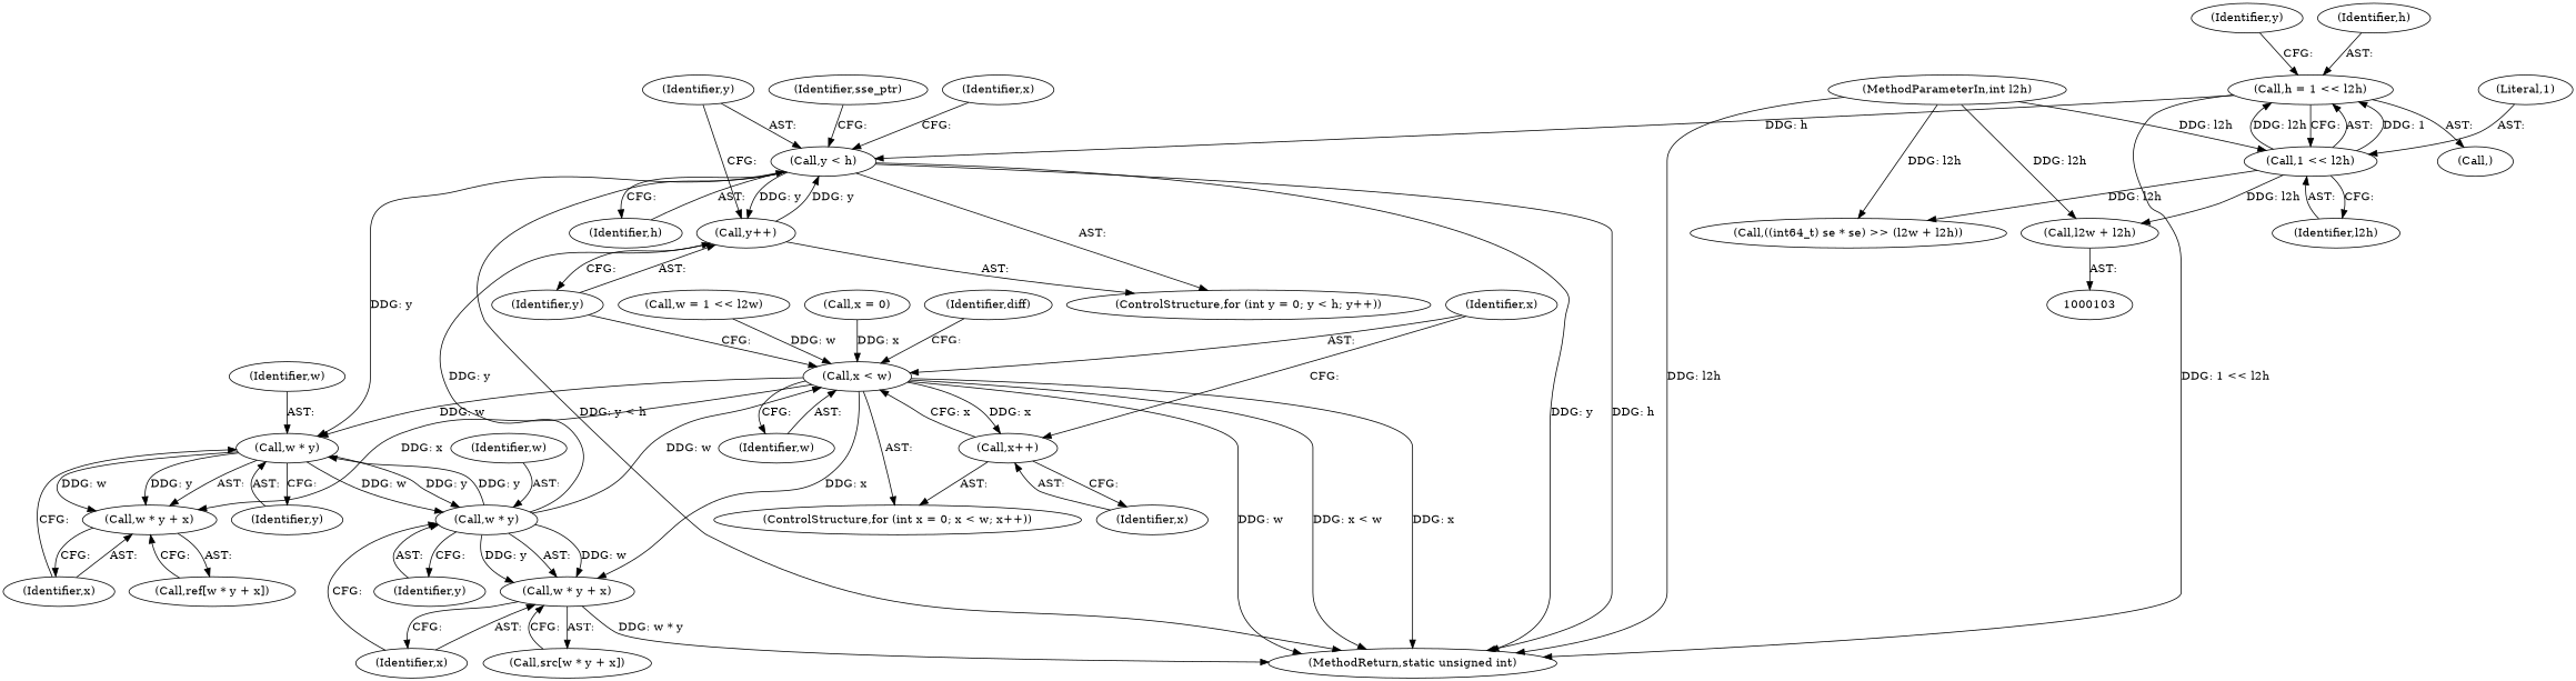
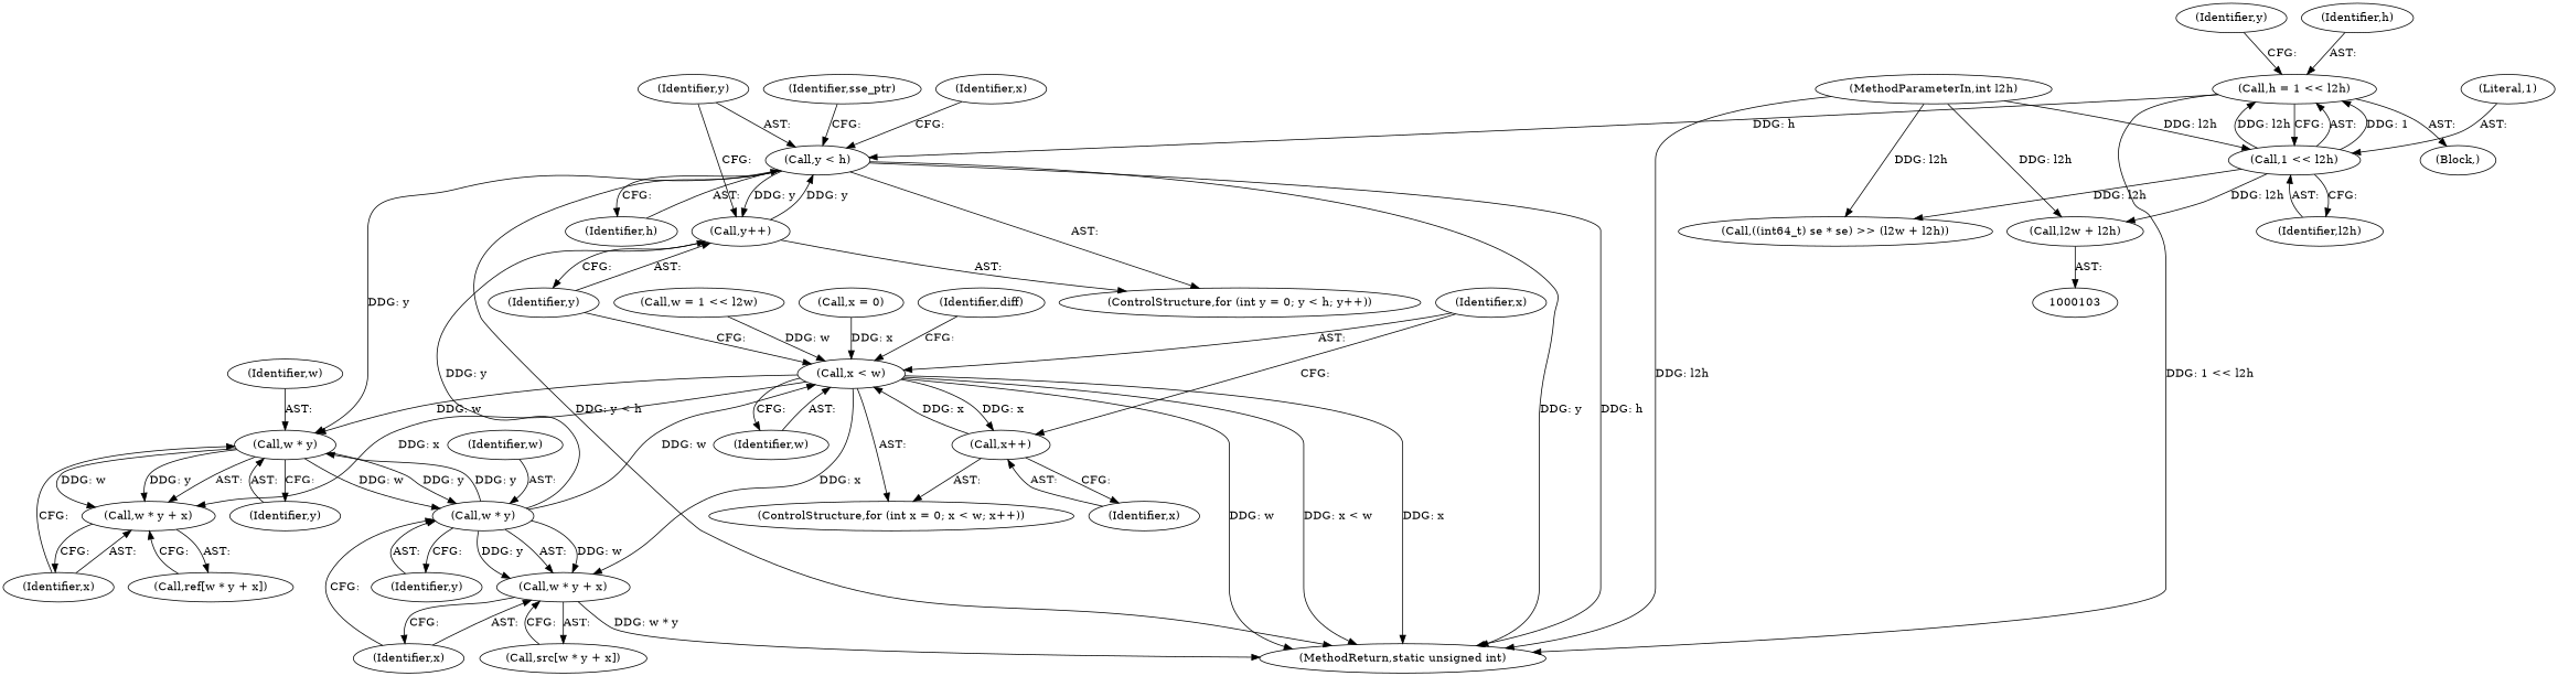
  digraph {
    n1 [label="(Call,h = 1 << l2h)"]
    n2 [label="(Call,1 << l2h)"]
    n3 [label="(Call,y < h)"]
    n4 [label="(MethodReturn,static unsigned int)"]
-   n5 [label="(Call,)"]
+   n5 [label="(Block,)"]
    n6 [label="(Call,((int64_t) se * se) >> (l2w + l2h))"]
    n7 [label="(Call,l2w + l2h)"]
    n8 [label="(Identifier,l2h)"]
    n9 [label="(Call,y++)"]
    n10 [label="(Call,w * y)"]
    n11 [label="(Identifier,h)"]
    n12 [label="(ControlStructure,for (int y = 0; y < h; y++))"]
    1000103
    n14 [label="(MethodParameterIn,int l2h)"]
    n15 [label="(Identifier,y)"]
    n16 [label="(Call,w * y + x)"]
    n17 [label="(Call,w * y)"]
    n18 [label="(Identifier,y)"]
    n19 [label="(Call,x < w)"]
    n20 [label="(Identifier,x)"]
    n21 [label="(Call,ref[w * y + x])"]
    n22 [label="(Call,w * y + x)"]
    n23 [label="(Identifier,y)"]
    n24 [label="(Call,x++)"]
    n25 [label="(ControlStructure,for (int x = 0; x < w; x++))"]
    n26 [label="(Identifier,w)"]
    n27 [label="(Identifier,x)"]
    n28 [label="(Call,src[w * y + x])"]
    n29 [label="(Identifier,x)"]
    n30 [label="(Identifier,w)"]
    n31 [label="(Identifier,w)"]
    n32 [label="(Identifier,diff)"]
    n33 [label="(Identifier,sse_ptr)"]
    n34 [label="(Identifier,x)"]
    n35 [label="(Identifier,y)"]
    n36 [label="(Identifier,y)"]
    n37 [label="(Literal,1)"]
    n38 [label="(Identifier,x)"]
    n39 [label="(Call,w = 1 << l2w)"]
    n40 [label="(Identifier,h)"]
    n41 [label="(Call,x = 0)"]
    n1 -> n2 [label="CFG: "]
    n1 -> n3 [label="DDG: h"]
    n1 -> n4 [label="DDG: 1 << l2h"]
    n1 -> n5 [label="AST: "]
    n2 -> n1 [label="AST: "]
    n2 -> n1 [label="DDG: 1"]
    n2 -> n1 [label="DDG: l2h"]
    n2 -> n6 [label="DDG: l2h"]
    n2 -> n7 [label="DDG: l2h"]
    n2 -> n8 [label="CFG: "]
    n3 -> n4 [label="DDG: y < h"]
    n3 -> n4 [label="DDG: y"]
    n3 -> n4 [label="DDG: h"]
    n3 -> n9 [label="DDG: y"]
    n3 -> n10 [label="DDG: y"]
    n3 -> n11 [label="CFG: "]
    n3 -> n12 [label="AST: "]
    n7 -> 1000103 [label="AST: "]
    n8 -> n2 [label="AST: "]
    n9 -> n3 [label="DDG: y"]
    n9 -> n12 [label="AST: "]
    n9 -> n15 [label="CFG: "]
    n10 -> n16 [label="AST: "]
    n10 -> n16 [label="DDG: w"]
    n10 -> n16 [label="DDG: y"]
    n10 -> n17 [label="DDG: w"]
    n10 -> n17 [label="DDG: y"]
    n10 -> n18 [label="CFG: "]
    n11 -> n3 [label="AST: "]
    n14 -> n2 [label="DDG: l2h"]
    n14 -> n4 [label="DDG: l2h"]
    n14 -> n6 [label="DDG: l2h"]
    n14 -> n7 [label="DDG: l2h"]
    n15 -> n9 [label="AST: "]
    n15 -> n19 [label="CFG: "]
    n16 -> n20 [label="CFG: "]
    n16 -> n21 [label="AST: "]
    n17 -> n9 [label="DDG: y"]
    n17 -> n10 [label="DDG: y"]
    n17 -> n19 [label="DDG: w"]
    n17 -> n22 [label="AST: "]
    n17 -> n22 [label="DDG: w"]
    n17 -> n22 [label="DDG: y"]
    n17 -> n23 [label="CFG: "]
    n18 -> n10 [label="AST: "]
    n19 -> n4 [label="DDG: w"]
    n19 -> n4 [label="DDG: x < w"]
    n19 -> n4 [label="DDG: x"]
    n19 -> n10 [label="DDG: w"]
    n19 -> n16 [label="DDG: x"]
    n19 -> n22 [label="DDG: x"]
    n19 -> n24 [label="DDG: x"]
    n19 -> n25 [label="AST: "]
    n19 -> n26 [label="CFG: "]
    n20 -> n10 [label="CFG: "]
    n20 -> n16 [label="AST: "]
    n21 -> n16 [label="CFG: "]
    n22 -> n4 [label="DDG: w * y"]
    n22 -> n27 [label="CFG: "]
    n22 -> n28 [label="AST: "]
    n23 -> n17 [label="AST: "]
-   n24 -> n19 [label="CFG: x"]
+   n24 -> n19 [label="DDG: x"]
    n24 -> n25 [label="AST: "]
    n24 -> n29 [label="CFG: "]
    n26 -> n19 [label="AST: "]
    n27 -> n17 [label="CFG: "]
    n27 -> n22 [label="AST: "]
    n28 -> n22 [label="CFG: "]
    n29 -> n24 [label="AST: "]
    n30 -> n10 [label="AST: "]
    n31 -> n17 [label="AST: "]
    n32 -> n19 [label="CFG: "]
    n33 -> n3 [label="CFG: "]
    n34 -> n3 [label="CFG: "]
    n35 -> n3 [label="AST: "]
    n35 -> n9 [label="CFG: "]
    n36 -> n1 [label="CFG: "]
    n37 -> n2 [label="AST: "]
    n38 -> n19 [label="AST: "]
    n38 -> n24 [label="CFG: "]
    n39 -> n19 [label="DDG: w"]
    n40 -> n1 [label="AST: "]
    n41 -> n19 [label="DDG: x"]
  }
